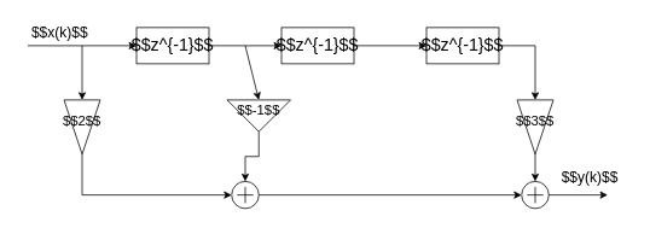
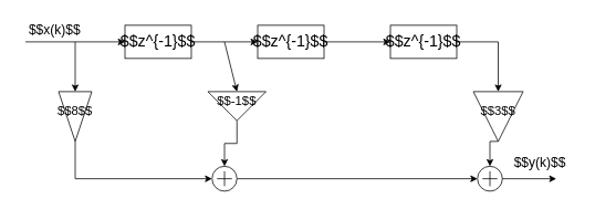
  <mxCell id="0" />
  <mxCell id="1" parent="0" />
  <mxCell id="2" style="edgeStyle=orthogonalEdgeStyle;rounded=0;orthogonalLoop=1;jettySize=auto;html=1;exitX=0.5;exitY=1;exitDx=0;exitDy=0;" parent="1" edge="1"><mxGeometry relative="1" as="geometry"><mxPoint x="30" y="80" as="sourcePoint" /><mxPoint x="30" y="80" as="targetPoint" /></mxGeometry></mxCell>
  <mxCell id="3" value="" style="edgeStyle=orthogonalEdgeStyle;rounded=0;orthogonalLoop=1;jettySize=auto;html=1;" parent="1" source="4" target="8" edge="1"><mxGeometry relative="1" as="geometry" /></mxCell>
  <mxCell id="4" value="&lt;font style=&quot;font-size: 19px;&quot;&gt;$$z^{-1}$$&lt;/font&gt;" style="rounded=0;whiteSpace=wrap;html=1;fontSize=19;" parent="1" vertex="1"><mxGeometry x="150" y="30" width="80" height="40" as="geometry" /></mxCell>
  <mxCell id="5" style="edgeStyle=orthogonalEdgeStyle;rounded=0;orthogonalLoop=1;jettySize=auto;html=1;exitX=1;exitY=0.5;exitDx=0;exitDy=0;entryX=0;entryY=0.5;entryDx=0;entryDy=0;entryPerimeter=0;" parent="1" source="6" target="20" edge="1"><mxGeometry relative="1" as="geometry" /></mxCell>
- <mxCell id="6" value="$$2$$" style="triangle;whiteSpace=wrap;html=1;spacingLeft=0;spacingRight=0;fontSize=15;direction=south;spacingTop=0;spacingBottom=16;" parent="1" vertex="1"><mxGeometry x="70" y="110" width="40" height="60" as="geometry" /></mxCell>
+ <mxCell id="6" value="$$8$$" style="triangle;whiteSpace=wrap;html=1;spacingLeft=0;spacingRight=0;fontSize=15;direction=south;spacingTop=0;spacingBottom=16;" parent="1" vertex="1"><mxGeometry x="70" y="110" width="40" height="60" as="geometry" /></mxCell>
  <mxCell id="7" value="" style="edgeStyle=orthogonalEdgeStyle;rounded=0;orthogonalLoop=1;jettySize=auto;html=1;" parent="1" source="8" target="10" edge="1"><mxGeometry relative="1" as="geometry" /></mxCell>
  <mxCell id="8" value="&lt;font style=&quot;font-size: 19px;&quot;&gt;$$z^{-1}$$&lt;/font&gt;" style="rounded=0;whiteSpace=wrap;html=1;fontSize=19;" parent="1" vertex="1"><mxGeometry x="310" y="30" width="80" height="40" as="geometry" /></mxCell>
  <mxCell id="9" style="edgeStyle=orthogonalEdgeStyle;rounded=0;orthogonalLoop=1;jettySize=auto;html=1;exitX=1;exitY=0.5;exitDx=0;exitDy=0;entryX=0;entryY=0.5;entryDx=0;entryDy=0;" parent="1" source="10" target="18" edge="1"><mxGeometry relative="1" as="geometry" /></mxCell>
  <mxCell id="10" value="&lt;font style=&quot;font-size: 19px;&quot;&gt;$$z^{-1}$$&lt;/font&gt;" style="rounded=0;whiteSpace=wrap;html=1;fontSize=19;" parent="1" vertex="1"><mxGeometry x="470" y="30" width="80" height="40" as="geometry" /></mxCell>
  <mxCell id="11" value="" style="endArrow=classic;html=1;rounded=0;entryX=0;entryY=0.5;entryDx=0;entryDy=0;" parent="1" target="4" edge="1"><mxGeometry width="50" height="50" relative="1" as="geometry"><mxPoint x="30" y="50" as="sourcePoint" /><mxPoint x="100" y="40" as="targetPoint" /></mxGeometry></mxCell>
  <mxCell id="12" value="" style="endArrow=classic;html=1;rounded=0;entryX=0;entryY=0.5;entryDx=0;entryDy=0;" parent="1" target="6" edge="1"><mxGeometry width="50" height="50" relative="1" as="geometry"><mxPoint x="90" y="50" as="sourcePoint" /><mxPoint x="50" y="160" as="targetPoint" /></mxGeometry></mxCell>
  <mxCell id="13" value="$$x(k)$$" style="text;html=1;align=center;verticalAlign=middle;resizable=0;points=[];autosize=1;strokeColor=none;fillColor=none;fontSize=16;" parent="1" vertex="1"><mxGeometry x="20" y="20" width="90" height="30" as="geometry" /></mxCell>
  <mxCell id="14" style="edgeStyle=orthogonalEdgeStyle;rounded=0;orthogonalLoop=1;jettySize=auto;html=1;exitX=1;exitY=0.5;exitDx=0;exitDy=0;entryX=0.5;entryY=0;entryDx=0;entryDy=0;entryPerimeter=0;" parent="1" source="15" target="20" edge="1"><mxGeometry relative="1" as="geometry" /></mxCell>
  <mxCell id="15" value="$$-1$$" style="triangle;whiteSpace=wrap;html=1;spacingLeft=0;spacingRight=0;fontSize=15;direction=south;spacingTop=0;spacingBottom=16;" parent="1" vertex="1"><mxGeometry x="250" y="110" width="70" height="35" as="geometry" /></mxCell>
  <mxCell id="16" value="" style="endArrow=classic;html=1;rounded=0;entryX=0;entryY=0.5;entryDx=0;entryDy=0;" parent="1" target="15" edge="1"><mxGeometry width="50" height="50" relative="1" as="geometry"><mxPoint x="270" y="50" as="sourcePoint" /><mxPoint x="230" y="220" as="targetPoint" /></mxGeometry></mxCell>
  <mxCell id="17" style="edgeStyle=orthogonalEdgeStyle;rounded=0;orthogonalLoop=1;jettySize=auto;html=1;exitX=1;exitY=0.5;exitDx=0;exitDy=0;entryX=0.5;entryY=0;entryDx=0;entryDy=0;entryPerimeter=0;" parent="1" source="18" target="21" edge="1"><mxGeometry relative="1" as="geometry" /></mxCell>
- <mxCell id="18" value="$$3$$" style="triangle;whiteSpace=wrap;html=1;spacingLeft=0;spacingRight=0;fontSize=15;direction=south;spacingTop=0;spacingBottom=16;" parent="1" vertex="1"><mxGeometry x="570" y="110" width="40" height="60" as="geometry" /></mxCell>
+ <mxCell id="18" value="$$3$$" style="triangle;whiteSpace=wrap;html=1;spacingLeft=0;spacingRight=0;fontSize=15;direction=south;spacingTop=0;spacingBottom=16;" parent="1" vertex="1"><mxGeometry x="570" y="110" width="60" height="60" as="geometry" /></mxCell>
  <mxCell id="19" style="edgeStyle=orthogonalEdgeStyle;rounded=0;orthogonalLoop=1;jettySize=auto;html=1;exitX=1;exitY=0.5;exitDx=0;exitDy=0;exitPerimeter=0;entryX=0;entryY=0.5;entryDx=0;entryDy=0;entryPerimeter=0;" parent="1" source="20" target="21" edge="1"><mxGeometry relative="1" as="geometry" /></mxCell>
  <mxCell id="20" value="" style="verticalLabelPosition=bottom;shadow=0;dashed=0;align=center;html=1;verticalAlign=top;shape=mxgraph.electrical.abstract.summation_point;" parent="1" vertex="1"><mxGeometry x="255" y="200" width="30" height="30" as="geometry" /></mxCell>
  <mxCell id="21" value="" style="verticalLabelPosition=bottom;shadow=0;dashed=0;align=center;html=1;verticalAlign=top;shape=mxgraph.electrical.abstract.summation_point;" parent="1" vertex="1"><mxGeometry x="575" y="200" width="30" height="30" as="geometry" /></mxCell>
  <mxCell id="22" value="" style="endArrow=classic;html=1;rounded=0;exitX=1;exitY=0.5;exitDx=0;exitDy=0;exitPerimeter=0;" parent="1" source="21" edge="1"><mxGeometry width="50" height="50" relative="1" as="geometry"><mxPoint x="670" y="300" as="sourcePoint" /><mxPoint x="670" y="215" as="targetPoint" /></mxGeometry></mxCell>
  <mxCell id="23" value="$$y(k)$$" style="text;html=1;align=center;verticalAlign=middle;resizable=0;points=[];autosize=1;strokeColor=none;fillColor=none;fontSize=16;" parent="1" vertex="1"><mxGeometry x="605" y="180" width="90" height="30" as="geometry" /></mxCell>
